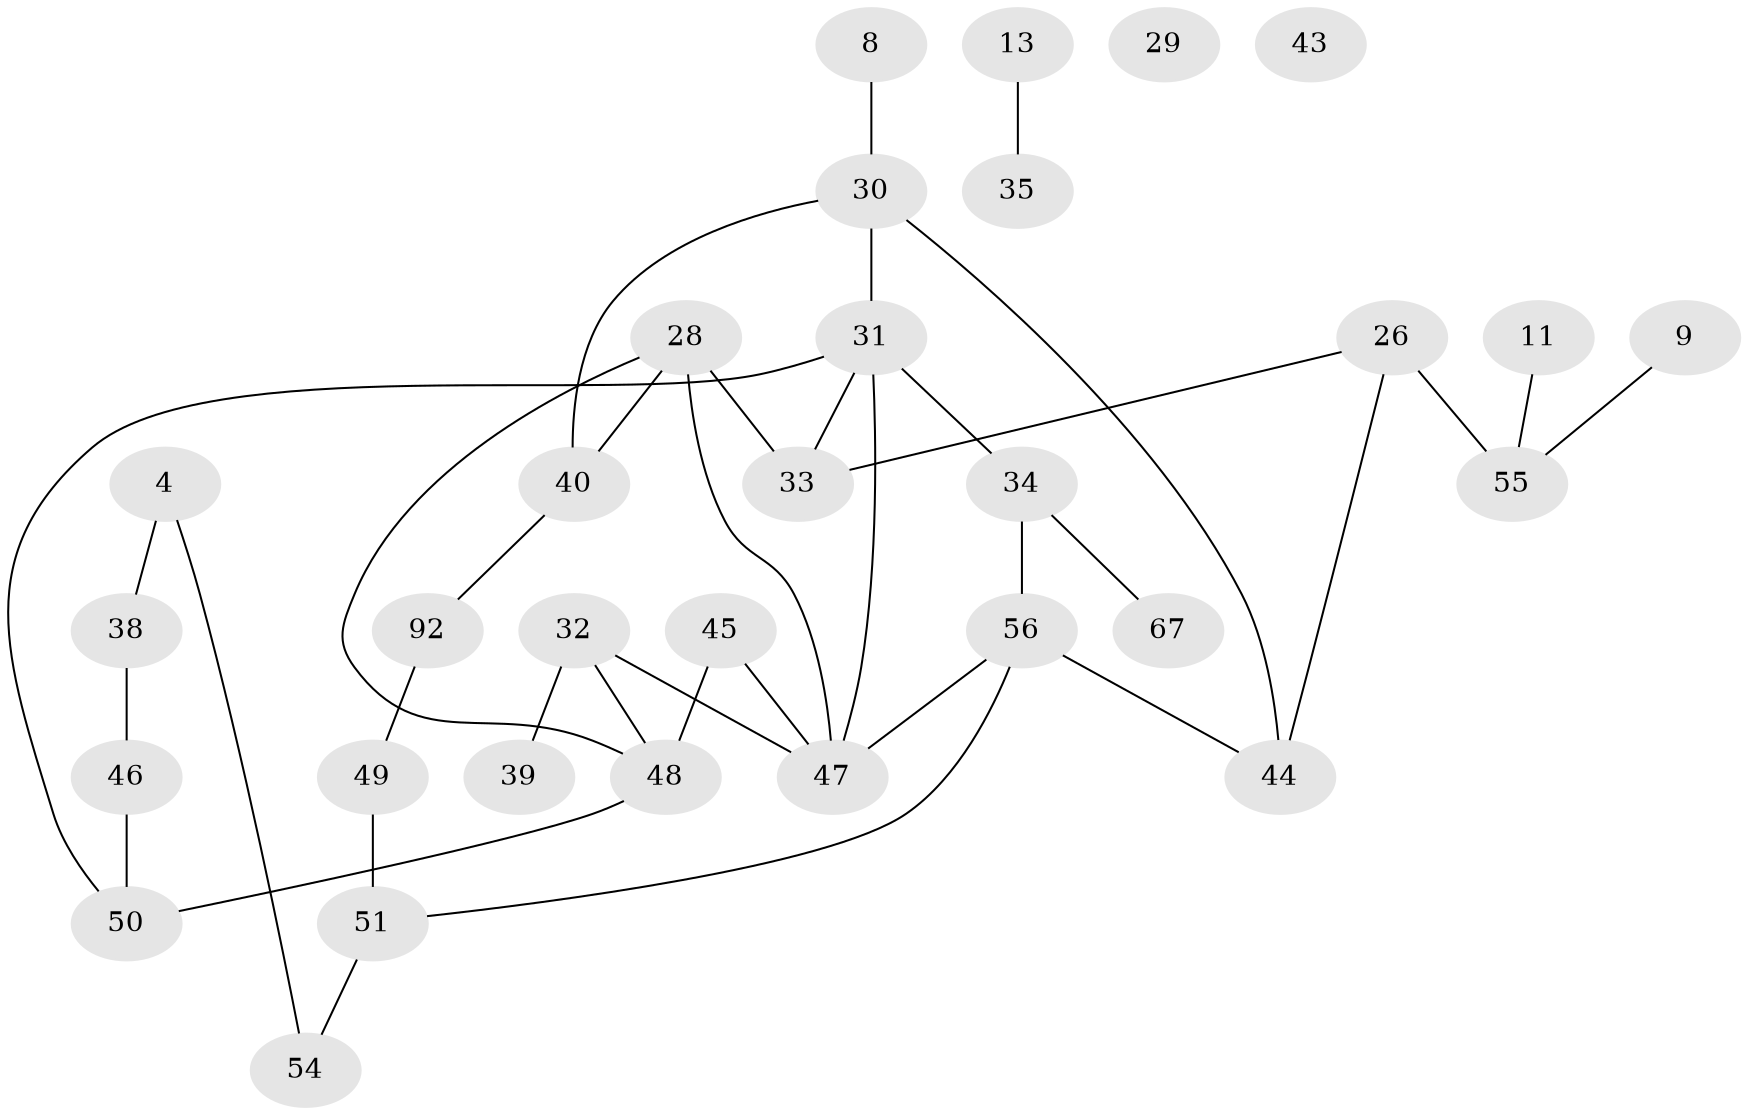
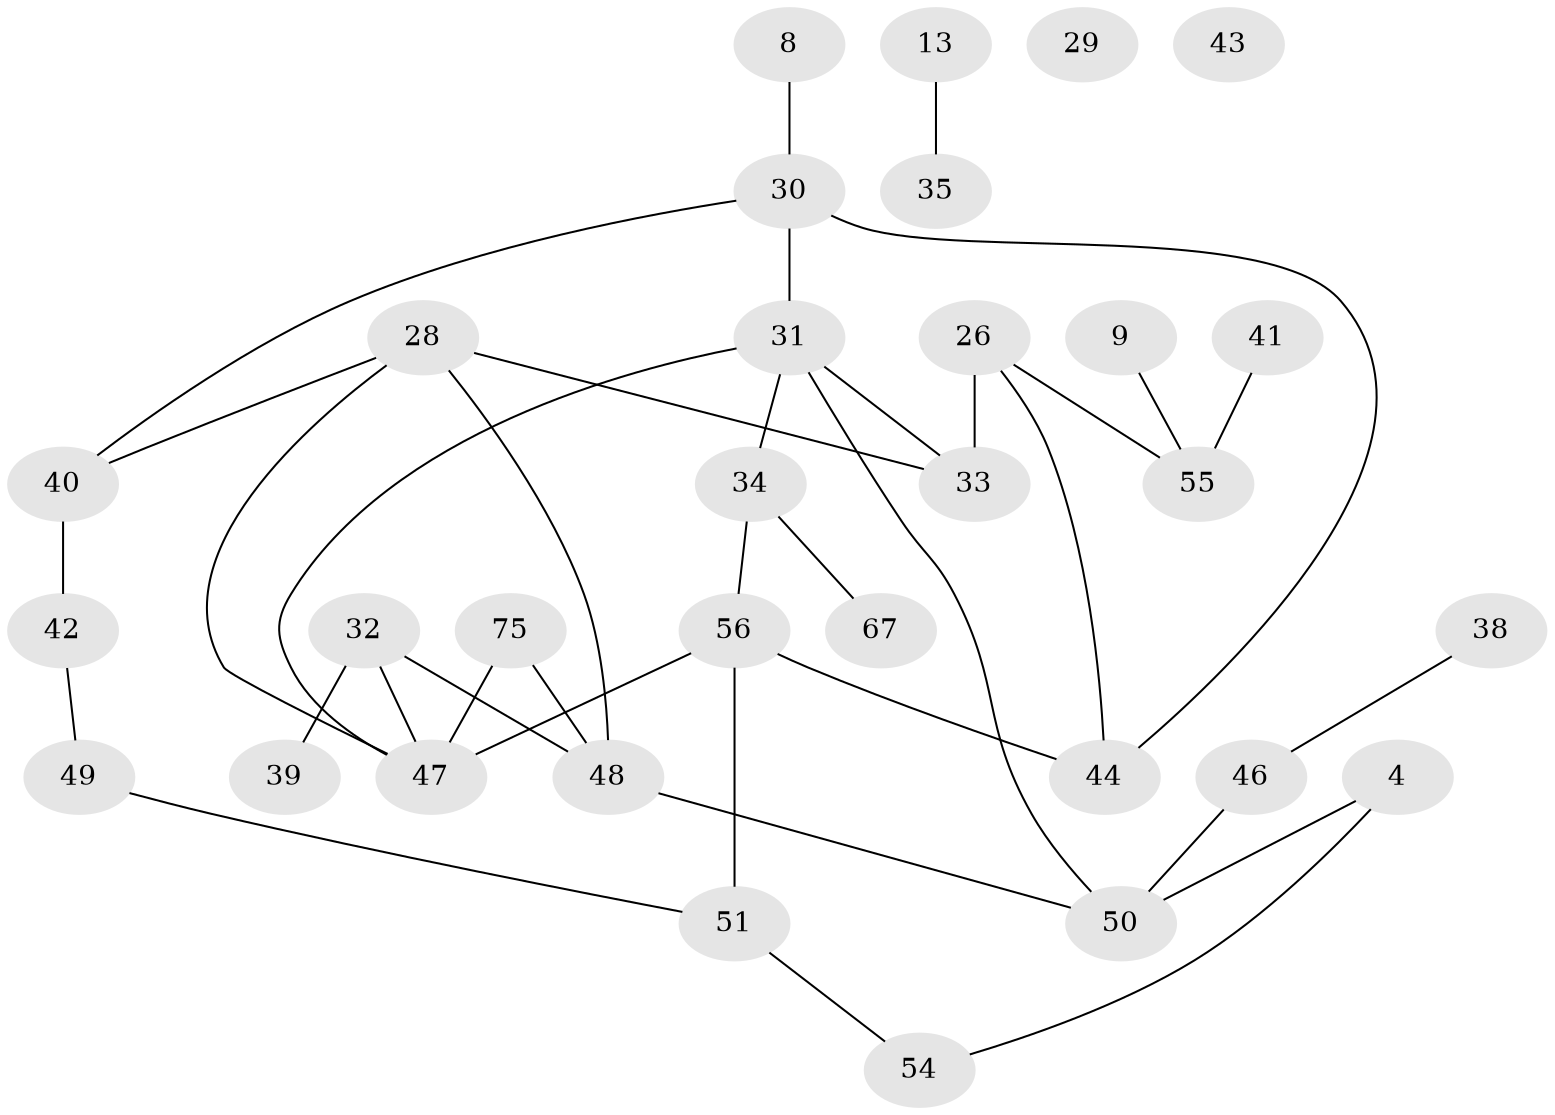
  graph {
    node [color=gray90 style=filled]
    4
    38
    54
    46
    8
    30
    44 [super="+23"]
    40 [super="+6"]
    31 [super="+11"]
    9
    55
    13
    35
    26 [super="+19"]
    33 [super="+12"]
    28
    47 [super="+27"]
    48
-   42 [super="+21" label=92]
+   42 [super="+21"]
    50 [super="+22"]
    29
    34 [super="+25"]
    n23 [label=56 super="+3+5"]
    n24 [label=67]
    32 [super="+18+20"]
    39
    51 [super="+14"]
    49 [super="+24"]
-   41 [label=11]
+   41
    43
-   45
-   4 -- 38
+   45 [label=75]
+   4 -- 50
    4 -- 54
    38 -- 46
    46 -- 50
    8 -- 30
    30 -- 44
    30 -- 40
    30 -- 31
    40 -- 42
    31 -- 33
    31 -- 47
    31 -- 50
    31 -- 34
    9 -- 55
    13 -- 35
    26 -- 44
    26 -- 55 [weight=2]
    26 -- 33
    28 -- 40
    28 -- 33
    28 -- 47
    28 -- 48
    48 -- 50
    42 -- 49
    34 -- n23
    34 -- n24
    n23 -- 44
    n23 -- 47
    n23 -- 51
    32 -- 47
    32 -- 48
    32 -- 39
    51 -- 54
    49 -- 51
    41 -- 55
    45 -- 47
    45 -- 48
  }
